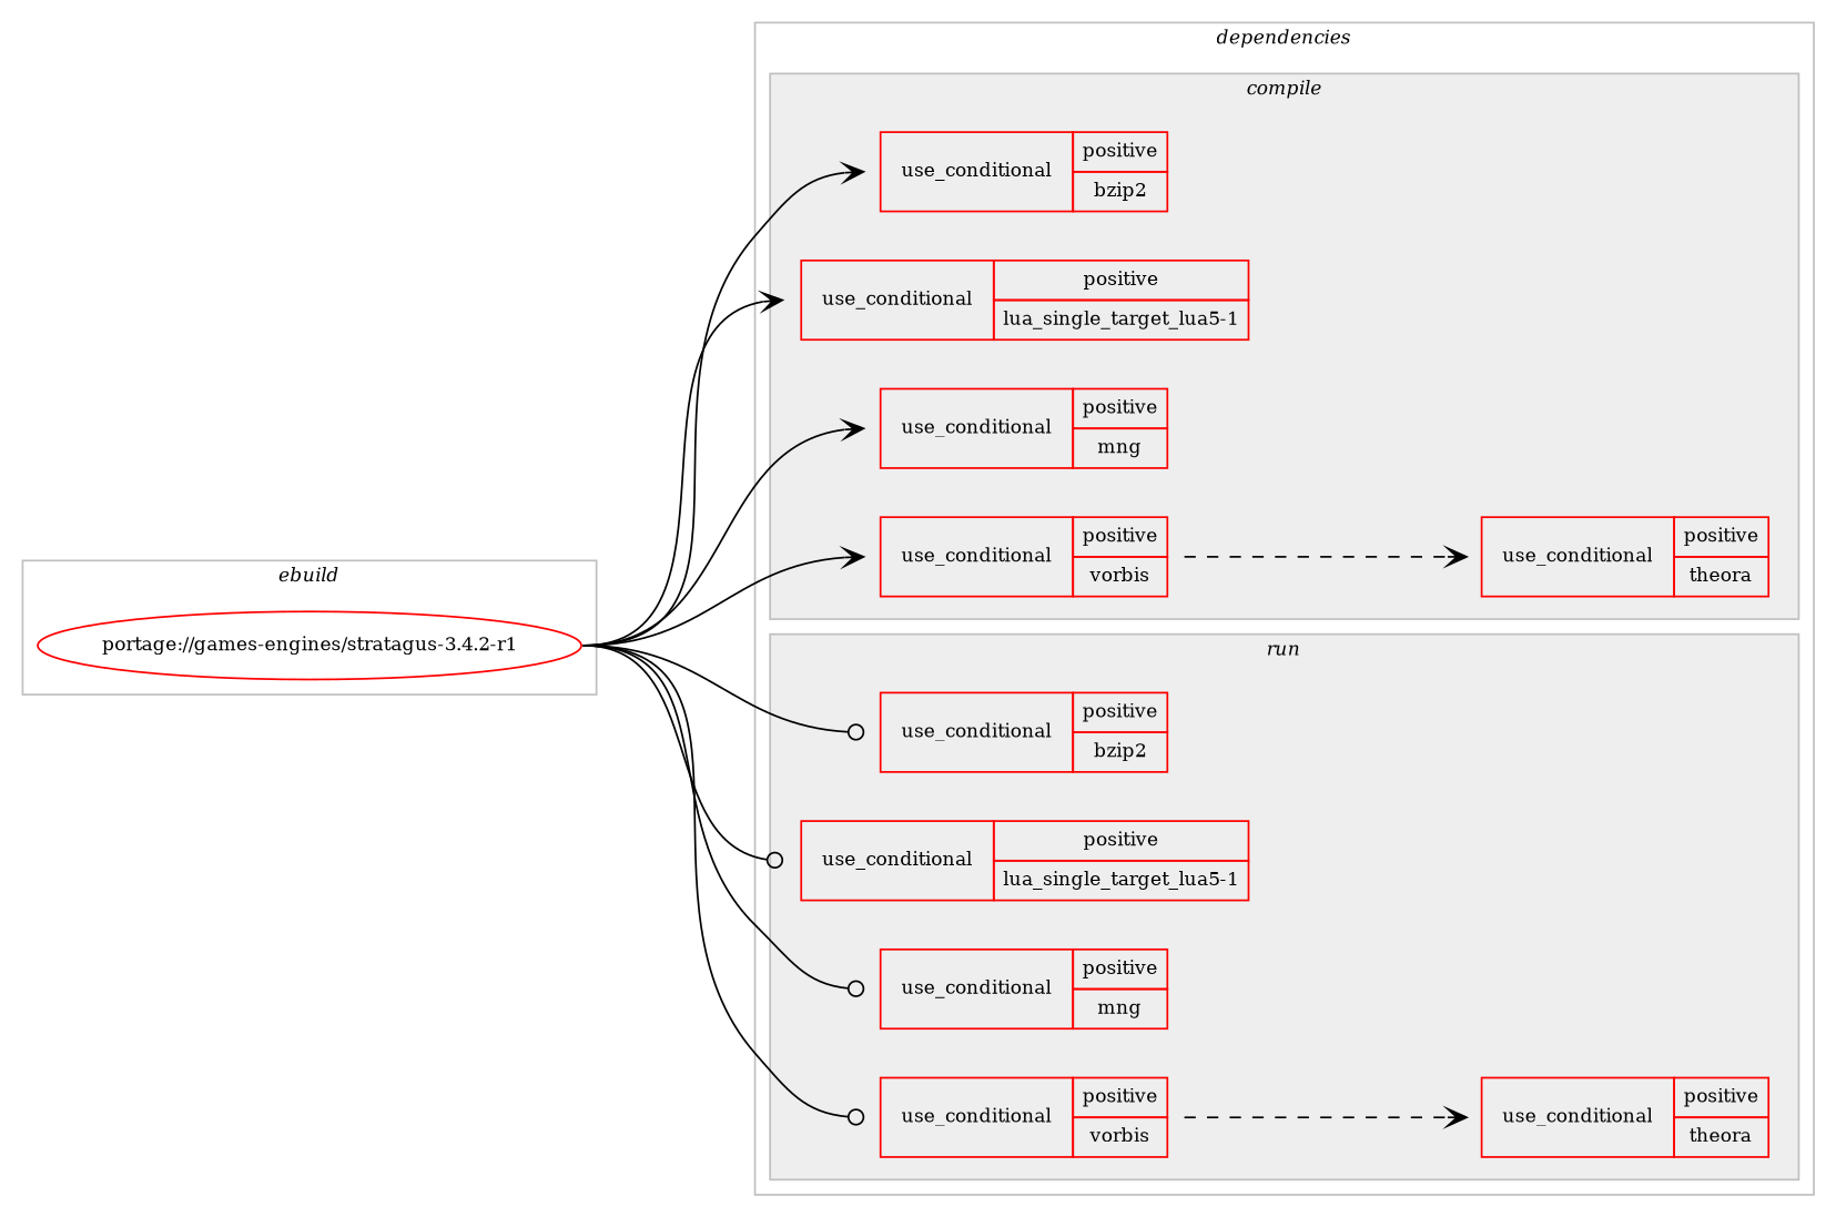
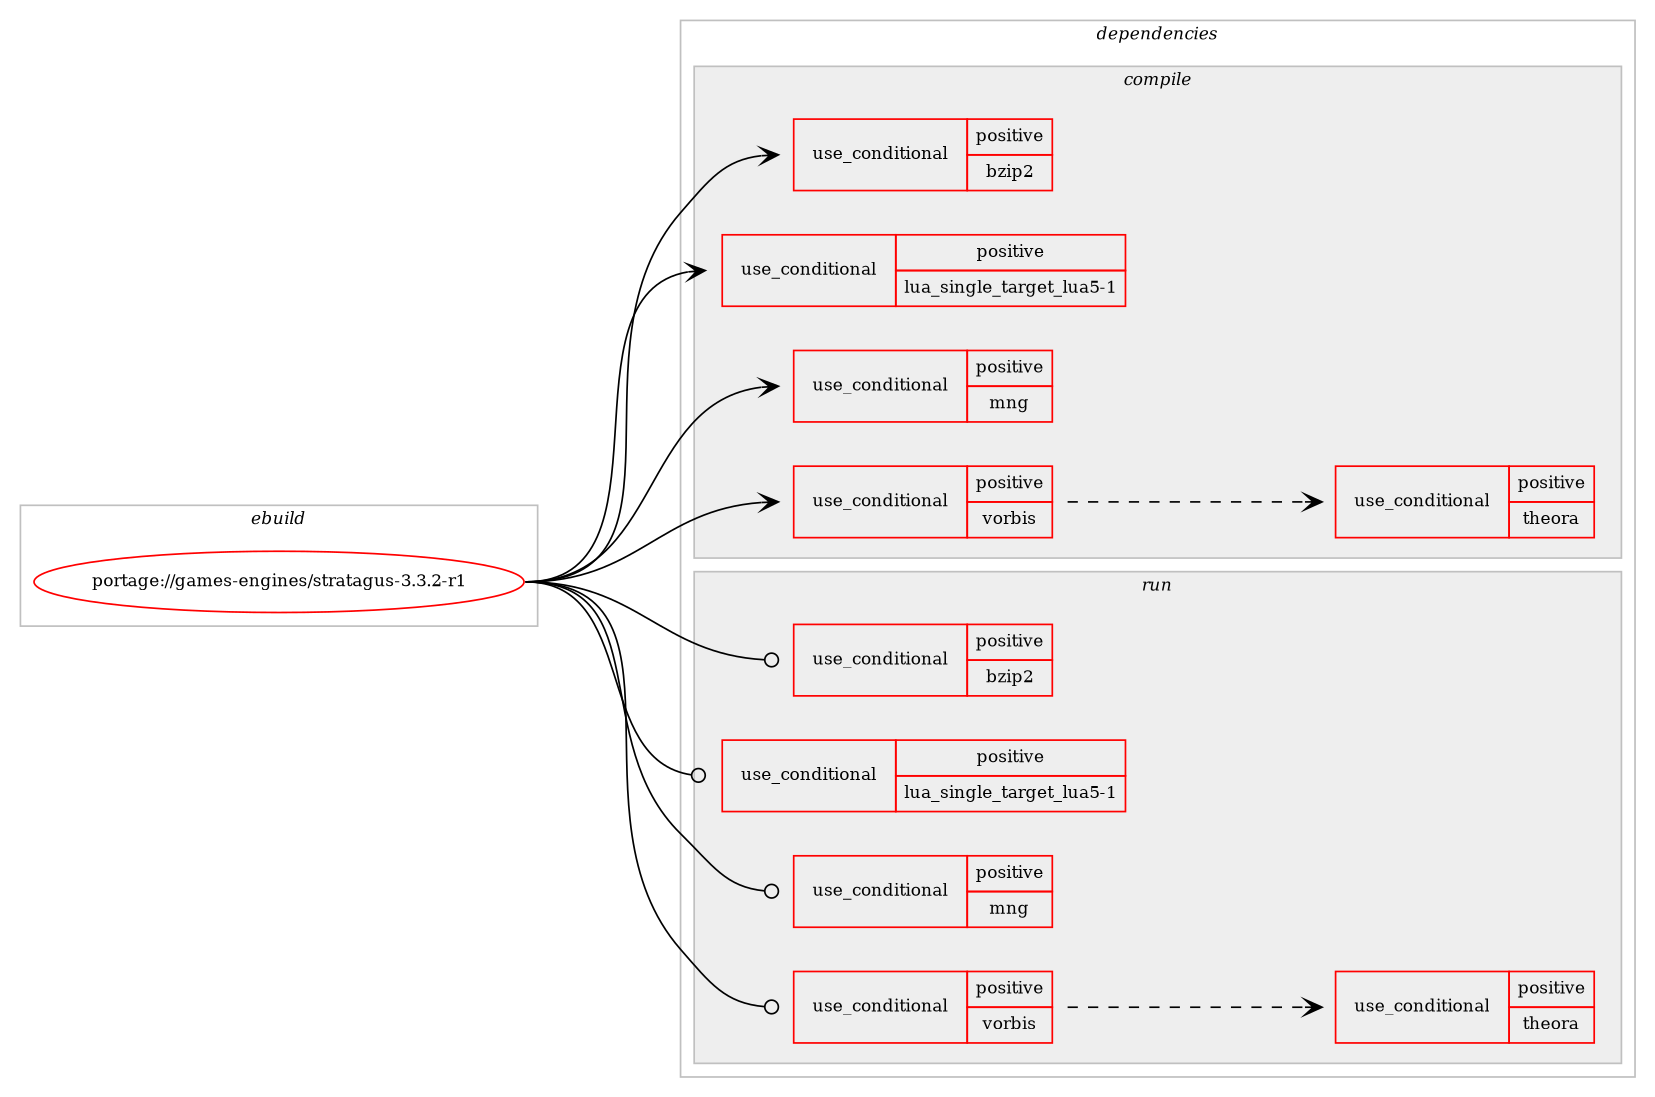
  digraph {
    compound=true
    concentrate=true
    fontname="DejaVu Serif"
    fontsize=10
    newrank=true
    rankdir=LR
    ranksep=1.5
    node [color=red fontname="DejaVu Serif" fontsize=10 shape=none]
    edge [arrowhead=vee headport=w style=solid tailport=e weight=20 fontname="DejaVu Serif"]
-   n1 [label="portage://games-engines/stratagus-3.4.2-r1" width=4 shape=""]
+   n1 [label="portage://games-engines/stratagus-3.3.2-r1" width=4 shape=""]
    n2 [label=<<TABLE BORDER="0" CELLBORDER="1" CELLSPACING="0" CELLPADDING="4"><TR><TD ROWSPAN="3" CELLPADDING="10">use_conditional</TD></TR><TR><TD>positive</TD></TR><TR><TD>bzip2</TD></TR></TABLE>>]
    n3 [label=<<TABLE BORDER="0" CELLBORDER="1" CELLSPACING="0" CELLPADDING="4"><TR><TD ROWSPAN="3" CELLPADDING="10">use_conditional</TD></TR><TR><TD>positive</TD></TR><TR><TD>lua_single_target_lua5-1</TD></TR></TABLE>>]
    n4 [label=<<TABLE BORDER="0" CELLBORDER="1" CELLSPACING="0" CELLPADDING="4"><TR><TD ROWSPAN="3" CELLPADDING="10">use_conditional</TD></TR><TR><TD>positive</TD></TR><TR><TD>mng</TD></TR></TABLE>>]
    n5 [label=<<TABLE BORDER="0" CELLBORDER="1" CELLSPACING="0" CELLPADDING="4"><TR><TD ROWSPAN="3" CELLPADDING="10">use_conditional</TD></TR><TR><TD>positive</TD></TR><TR><TD>theora</TD></TR></TABLE>>]
    n6 [label=<<TABLE BORDER="0" CELLBORDER="1" CELLSPACING="0" CELLPADDING="4"><TR><TD ROWSPAN="3" CELLPADDING="10">use_conditional</TD></TR><TR><TD>positive</TD></TR><TR><TD>vorbis</TD></TR></TABLE>>]
    n7 [label=<<TABLE BORDER="0" CELLBORDER="1" CELLSPACING="0" CELLPADDING="4"><TR><TD ROWSPAN="3" CELLPADDING="10">use_conditional</TD></TR><TR><TD>positive</TD></TR><TR><TD>bzip2</TD></TR></TABLE>>]
    n8 [label=<<TABLE BORDER="0" CELLBORDER="1" CELLSPACING="0" CELLPADDING="4"><TR><TD ROWSPAN="3" CELLPADDING="10">use_conditional</TD></TR><TR><TD>positive</TD></TR><TR><TD>lua_single_target_lua5-1</TD></TR></TABLE>>]
    n9 [label=<<TABLE BORDER="0" CELLBORDER="1" CELLSPACING="0" CELLPADDING="4"><TR><TD ROWSPAN="3" CELLPADDING="10">use_conditional</TD></TR><TR><TD>positive</TD></TR><TR><TD>mng</TD></TR></TABLE>>]
    n10 [label=<<TABLE BORDER="0" CELLBORDER="1" CELLSPACING="0" CELLPADDING="4"><TR><TD ROWSPAN="3" CELLPADDING="10">use_conditional</TD></TR><TR><TD>positive</TD></TR><TR><TD>theora</TD></TR></TABLE>>]
    n11 [label=<<TABLE BORDER="0" CELLBORDER="1" CELLSPACING="0" CELLPADDING="4"><TR><TD ROWSPAN="3" CELLPADDING="10">use_conditional</TD></TR><TR><TD>positive</TD></TR><TR><TD>vorbis</TD></TR></TABLE>>]
    subgraph cluster_1 {
      color=gray
      label=<<i>ebuild</i>>
      rank=same
      n1
    }
    subgraph cluster_2 {
      color=gray
      label=<<i>dependencies</i>>
      subgraph cluster_3 {
        color=gray
        fillcolor="#eeeeee"
        label=<<i>compile</i>>
        style=filled
        subgraph sub_4 {
          color=gray
          fillcolor="#eeeeee"
          label=<<i>compile</i>>
          style=filled
          n2
        }
        subgraph sub_5 {
          color=gray
          fillcolor="#eeeeee"
          label=<<i>compile</i>>
          style=filled
          n3
        }
        subgraph sub_6 {
          color=gray
          fillcolor="#eeeeee"
          label=<<i>compile</i>>
          style=filled
          n4
        }
        subgraph sub_7 {
          color=gray
          fillcolor="#eeeeee"
          label=<<i>compile</i>>
          style=filled
          n6
          subgraph sub_8 {
            color=gray
            fillcolor="#eeeeee"
            label=<<i>compile</i>>
            style=filled
            n5
          }
        }
      }
      subgraph cluster_9 {
        color=gray
        fillcolor="#eeeeee"
        label=<<i>compile and run</i>>
        style=filled
      }
      subgraph cluster_10 {
        color=gray
        fillcolor="#eeeeee"
        label=<<i>run</i>>
        style=filled
        subgraph sub_11 {
          color=gray
          fillcolor="#eeeeee"
          label=<<i>run</i>>
          style=filled
          n7
        }
        subgraph sub_12 {
          color=gray
          fillcolor="#eeeeee"
          label=<<i>run</i>>
          style=filled
          n8
        }
        subgraph sub_13 {
          color=gray
          fillcolor="#eeeeee"
          label=<<i>run</i>>
          style=filled
          n9
        }
        subgraph sub_14 {
          color=gray
          fillcolor="#eeeeee"
          label=<<i>run</i>>
          style=filled
          n11
          subgraph sub_15 {
            color=gray
            fillcolor="#eeeeee"
            label=<<i>run</i>>
            style=filled
            n10
          }
        }
      }
    }
    subgraph cluster_16 {
      color=gray
      label=<<i>candidates</i>>
      rank=same
    }
    n1 -> n2
    n1 -> n3
    n1 -> n4
    n1 -> n6
    n1 -> n7 [arrowhead=odot]
    n1 -> n8 [arrowhead=odot]
    n1 -> n9 [arrowhead=odot]
    n1 -> n11 [arrowhead=odot]
    n6 -> n5 [style=dashed]
    n11 -> n10 [style=dashed]
  }
